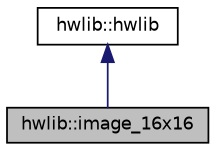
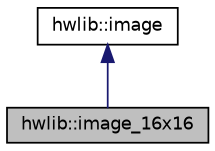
  digraph {
    node [color=black fontname=Helvetica fontsize=10 shape=record style=filled]
    n1 [fillcolor=grey75 fontcolor=black height=0.2 label="hwlib::image_16x16" width=0.4]
-   n2 [fillcolor=white height=0.2 label="hwlib::hwlib" width=0.4]
+   n2 [fillcolor=white height=0.2 label="hwlib::image" width=0.4]
    n2 -> n1 [color=midnightblue dir=back fontname=Helvetica fontsize=10 labelfontname=Helvetica labelfontsize=10 style=solid]
  }
